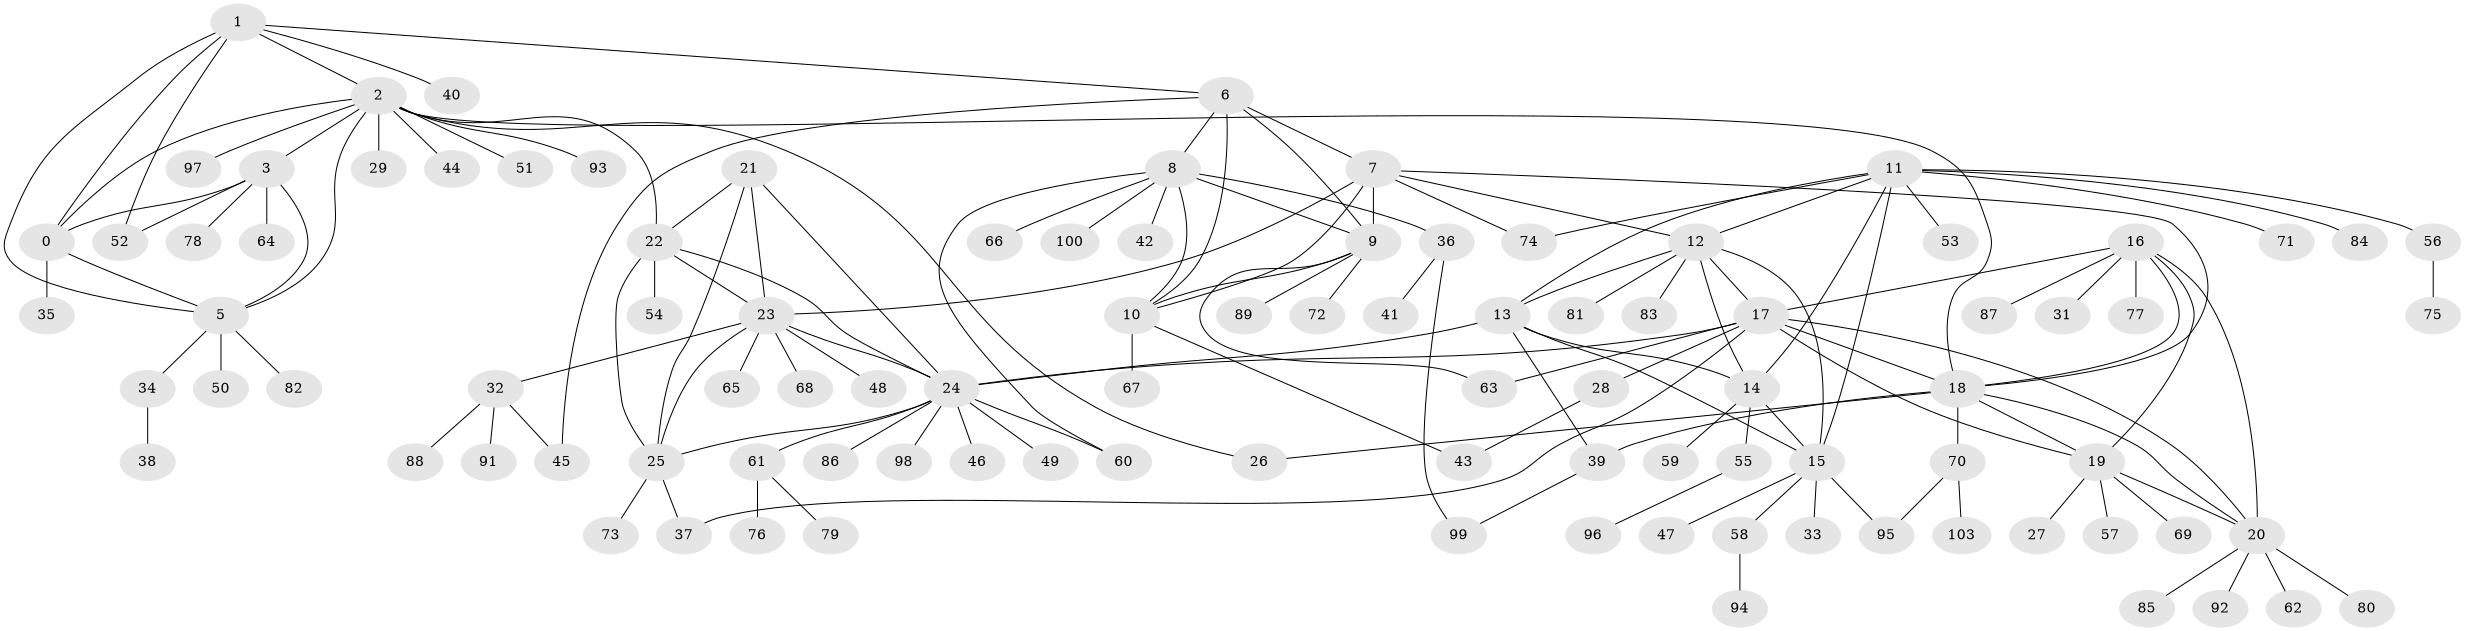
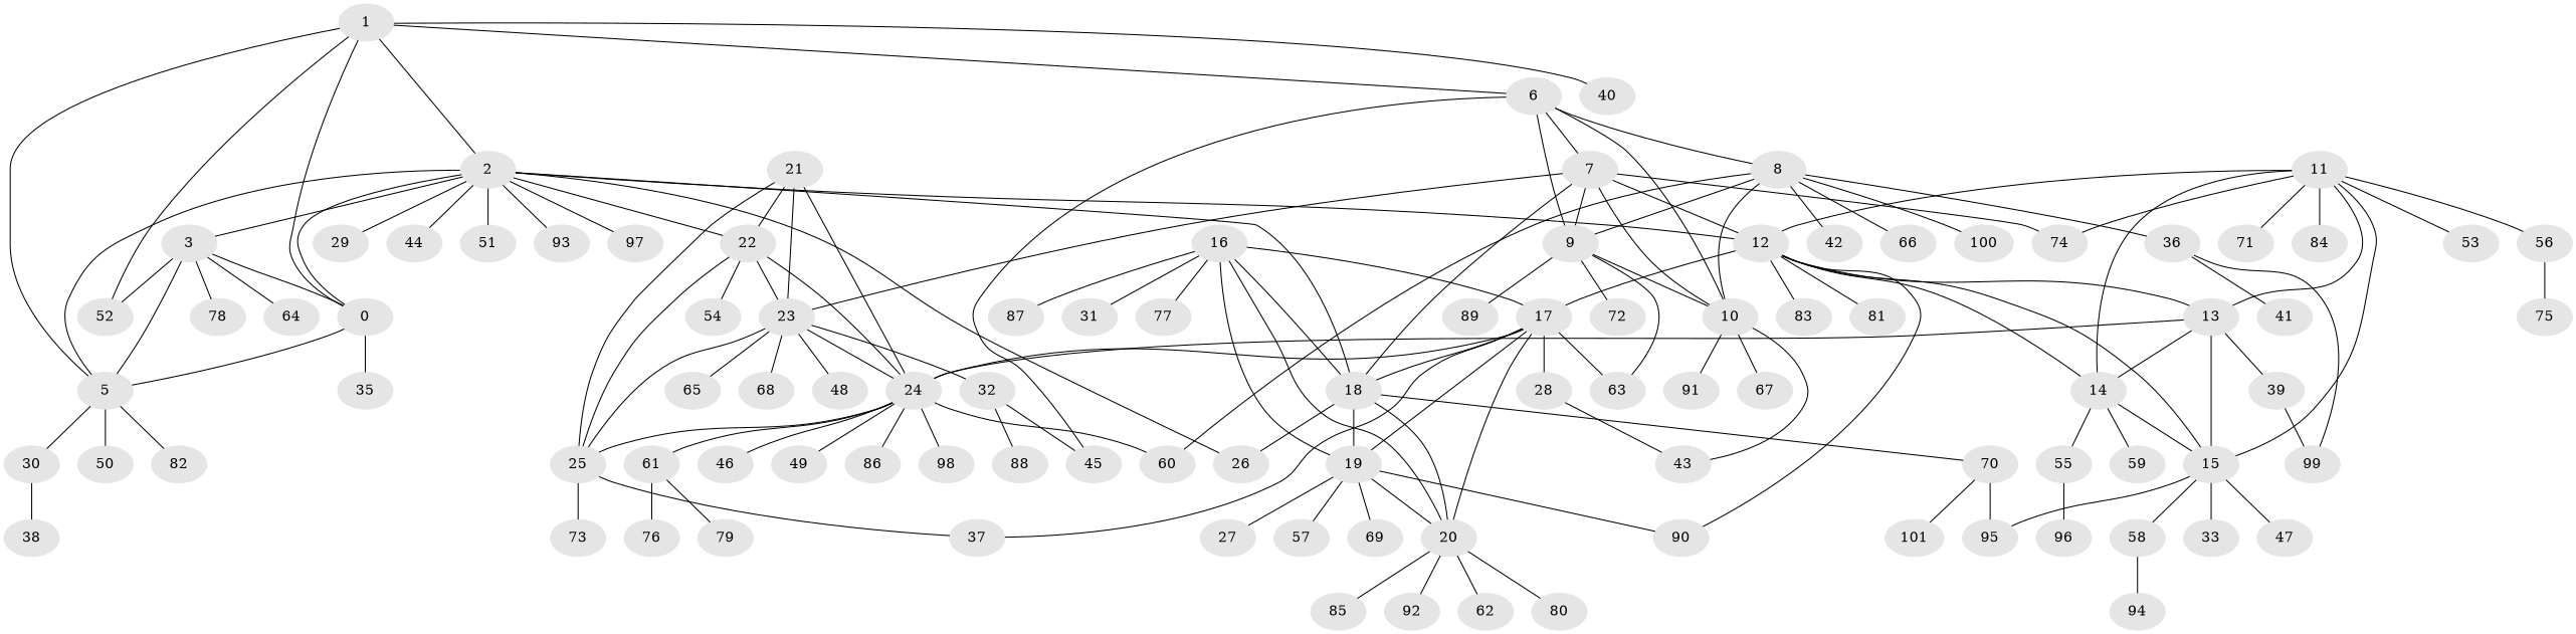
  graph {
    fontname="DejaVu Serif"
    node [color=gray90 fontname="DejaVu Serif" style=filled]
    edge [fontname="DejaVu Serif"]
    1
    2
    n3 [label=0]
    5
    6
    40
    52
    3
    12
    18
    22
    26
    29
    44
    51
    93
    97
    64
    78
    35
-   30 [label=34]
+   30
    50
    82
    7
    8
    9
    10
    45
    13
    14
    15
    17
    81
    83
+   90
    39
    19
    20
    70
    23
    24
    25
    54
    38
    74
    36
    42
    60
    66
    100
    63
    72
    89
    43
    67
    91
    32
    48
    65
    68
    41
    99
    11
    53
    56
    71
    84
    55
    59
    33
    47
    58
    95
    75
    28
    37
    46
    49
    61
    86
    98
    96
    94
    16
    31
    77
    87
    27
    57
    69
    62
    80
    85
    92
-   101 [label=103]
+   101
    21
    73
    88
    76
    79
    1 -- 2
    1 -- n3
    1 -- 5
    1 -- 6
    1 -- 40
    1 -- 52
    2 -- n3
    2 -- 5
    2 -- 3
+   2 -- 12
    2 -- 18
    2 -- 22
    2 -- 26
    2 -- 29
    2 -- 44
    2 -- 51
    2 -- 93
    2 -- 97
    n3 -- 5
    n3 -- 35
    5 -- 30
    5 -- 50
    5 -- 82
    6 -- 7
    6 -- 8
    6 -- 9
    6 -- 10
    6 -- 45
    3 -- n3
    3 -- 5
    3 -- 52
    3 -- 64
    3 -- 78
    12 -- 13
    12 -- 14
    12 -- 15
    12 -- 17
    12 -- 81
    12 -- 83
+   12 -- 90
    18 -- 26
-   18 -- 39
    18 -- 19
    18 -- 20
    18 -- 70
    22 -- 23
    22 -- 24
    22 -- 25
    22 -- 54
    30 -- 38
    7 -- 12
    7 -- 18
    7 -- 9
    7 -- 10
    7 -- 23
    7 -- 74
    8 -- 9
    8 -- 10
    8 -- 36
    8 -- 42
    8 -- 60
    8 -- 66
    8 -- 100
    9 -- 10
    9 -- 63
    9 -- 72
    9 -- 89
    10 -- 43
    10 -- 67
-   32 -- 91
+   10 -- 91
    13 -- 14
    13 -- 15
    13 -- 39
    13 -- 24
    14 -- 15
    14 -- 55
    14 -- 59
    15 -- 33
    15 -- 47
    15 -- 58
    15 -- 95
    17 -- 18
    17 -- 19
    17 -- 20
    17 -- 24
    17 -- 63
    17 -- 28
    17 -- 37
    39 -- 99
+   19 -- 90
    19 -- 20
    19 -- 27
    19 -- 57
    19 -- 69
    20 -- 62
    20 -- 80
    20 -- 85
    20 -- 92
    70 -- 95
    70 -- 101
    23 -- 24
    23 -- 25
    23 -- 32
    23 -- 48
    23 -- 65
    23 -- 68
    24 -- 25
    24 -- 60
    24 -- 46
    24 -- 49
    24 -- 61
    24 -- 86
    24 -- 98
    25 -- 37
    25 -- 73
    36 -- 41
    36 -- 99
    32 -- 45
    32 -- 88
    11 -- 12
    11 -- 13
    11 -- 14
    11 -- 15
    11 -- 74
    11 -- 53
    11 -- 56
    11 -- 71
    11 -- 84
    56 -- 75
    55 -- 96
    58 -- 94
    28 -- 43
    61 -- 76
    61 -- 79
    16 -- 18
    16 -- 17
    16 -- 19
    16 -- 20
    16 -- 31
    16 -- 77
    16 -- 87
    21 -- 22
    21 -- 23
    21 -- 24
    21 -- 25
  }
